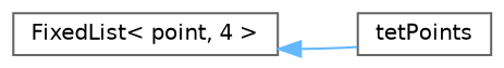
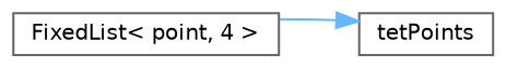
  digraph {
    rankdir=LR
    node [color=grey40 fillcolor=white fontname=Helvetica fontsize=10 shape=box style=filled]
    n1 [height=0.2 label="FixedList\< point, 4 \>" width=0.4]
    n2 [height=0.2 label=tetPoints width=0.4]
-   n1 -> n2 [color=steelblue1 dir=back fontname=Helvetica fontsize=10 labelfontname=Helvetica labelfontsize=10 style=solid]
+   n2 -> n1 [color=steelblue1 dir=back fontname=Helvetica fontsize=10 labelfontname=Helvetica labelfontsize=10 style=solid]
  }
